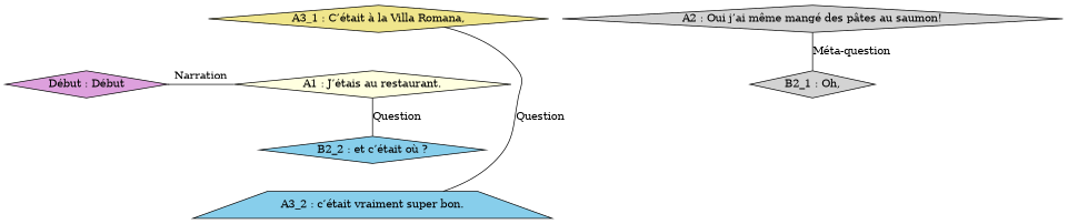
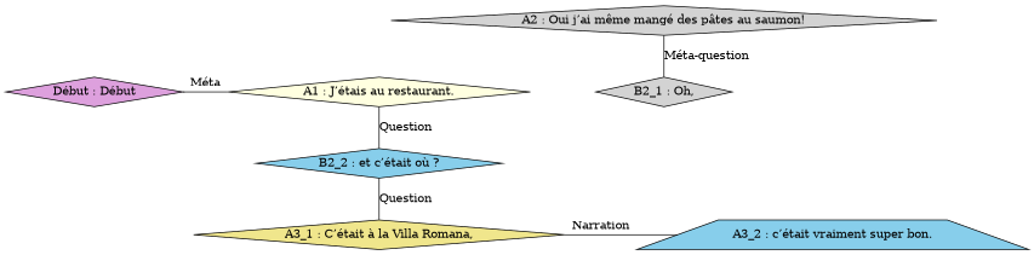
  digraph {
    newrank=true
    node [shape=diamond style=filled fillcolor=skyblue]
    edge [dir=none]
    zero [shape=box style=invis fillcolor=""]
    n2 [fillcolor=plum label="Début : Début"]
    n3 [fillcolor=lightyellow label="A1 : J’étais au restaurant."]
    n4 [label="B2_2 : et c’était où ?"]
    n5 [fillcolor=khaki label="A3_1 : C’était à la Villa Romana,"]
    n6 [label="A3_2 : c’était vraiment super bon." shape=trapezium]
    n7 [fillcolor=lightgrey label="A2 : Oui j’ai même mangé des pâtes au saumon!"]
    n8 [fillcolor=lightgrey label="B2_1 : Oh,"]
    zero -> n2 [style=invis dir=""]
    zero -> n3 [style=invis weight=1 dir=""]
-   n2 -> n3 [constraint=false label=Narration]
+   n2 -> n3 [constraint=false label="Méta"]
    n3 -> n4 [label=Question weight=2]
+   n4 -> n5 [label=Question weight=2]
    n4 -> n6 [style=invis weight=1 dir=""]
-   n5 -> n6 [constraint=false label=Question]
+   n5 -> n6 [constraint=false label=Narration]
    n7 -> n8 [label="Méta-question" weight=2]
  }
